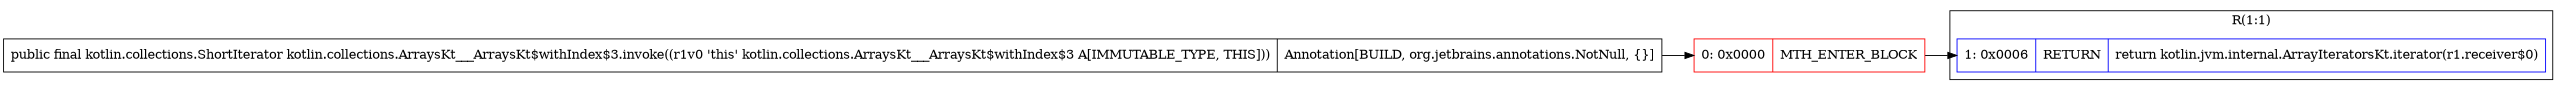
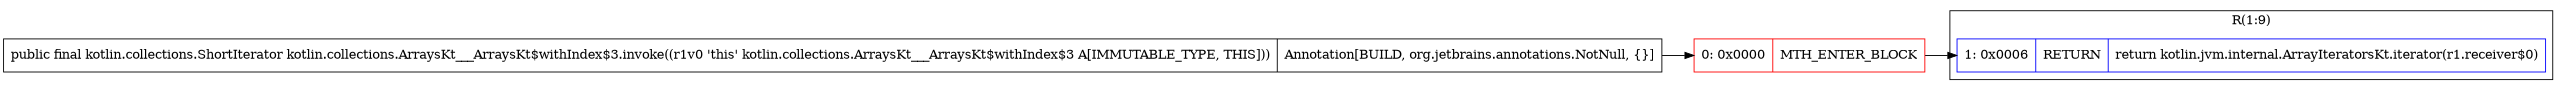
  digraph {
    rankdir=LR
    node [shape=record]
    n1 [color=blue label="{1\:\ 0x0006|RETURN\l|return kotlin.jvm.internal.ArrayIteratorsKt.iterator(r1.receiver$0)\l}"]
    n2 [color=red label="{0\:\ 0x0000|MTH_ENTER_BLOCK\l}"]
    n3 [label="{public final kotlin.collections.ShortIterator kotlin.collections.ArraysKt___ArraysKt$withIndex$3.invoke((r1v0 'this' kotlin.collections.ArraysKt___ArraysKt$withIndex$3 A[IMMUTABLE_TYPE, THIS]))  | Annotation[BUILD, org.jetbrains.annotations.NotNull, \{\}]\l}"]
    subgraph cluster_1 {
-     label="R(1:1)"
+     label="R(1:9)"
      n1
    }
    n2 -> n1
    n3 -> n2
  }
